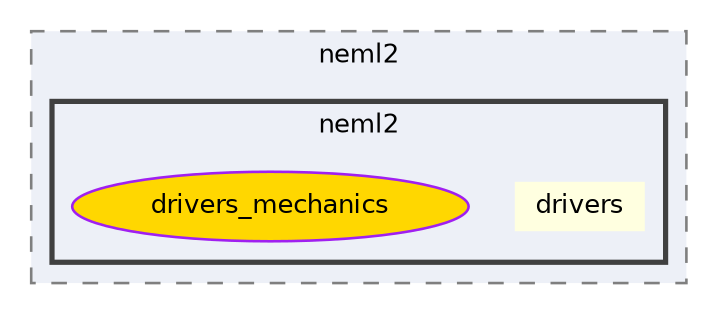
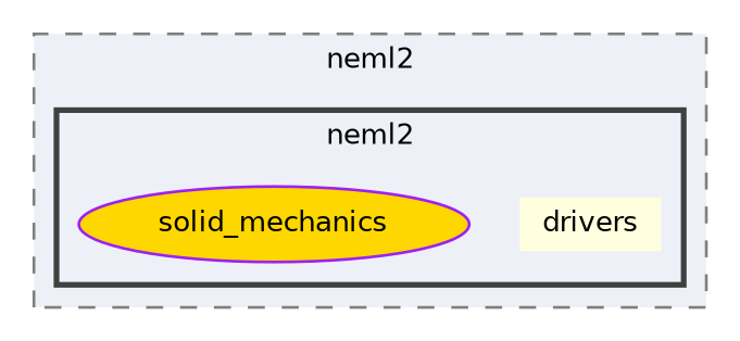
  digraph {
    compound=true
    node [fontname=Helvetica fontsize=10 style=filled]
    n1 [height=0.2 label=drivers shape=plaintext width=0.4 fillcolor=lightyellow color=deeppink]
-   n2 [color=purple fillcolor=gold height=0.2 label=drivers_mechanics shape=ellipse width=0.4]
+   n2 [color=purple fillcolor=gold height=0.2 label=solid_mechanics shape=ellipse width=0.4]
    subgraph cluster_1 {
      bgcolor="#edf0f7"
      fontname=Helvetica
      fontsize=10
      label=neml2
      pencolor=grey50
      style="filled,dashed"
      subgraph cluster_2 {
        bgcolor="#edf0f7"
        fontname=Helvetica
        fontsize=10
        pencolor=grey25
        style="filled,bold"
        n1
        n2
      }
    }
  }
